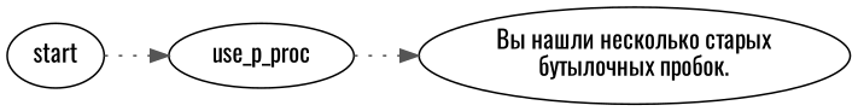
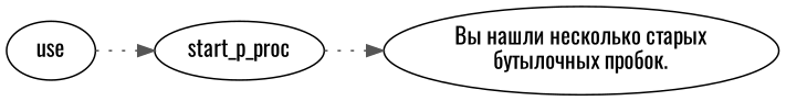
  digraph {
    fontname=Oswald
    rankdir=LR
    node [color="#000000" fillcolor="#FFFFFF" fontname=Oswald style=filled]
    edge [color="#555555" fontname=Oswald style=dotted]
-   start
-   use_p_proc
+   start [label=use]
+   use_p_proc [label=start_p_proc]
    n3 [label="Вы нашли несколько старых\nбутылочных пробок."]
    start -> use_p_proc
    use_p_proc -> n3
  }
